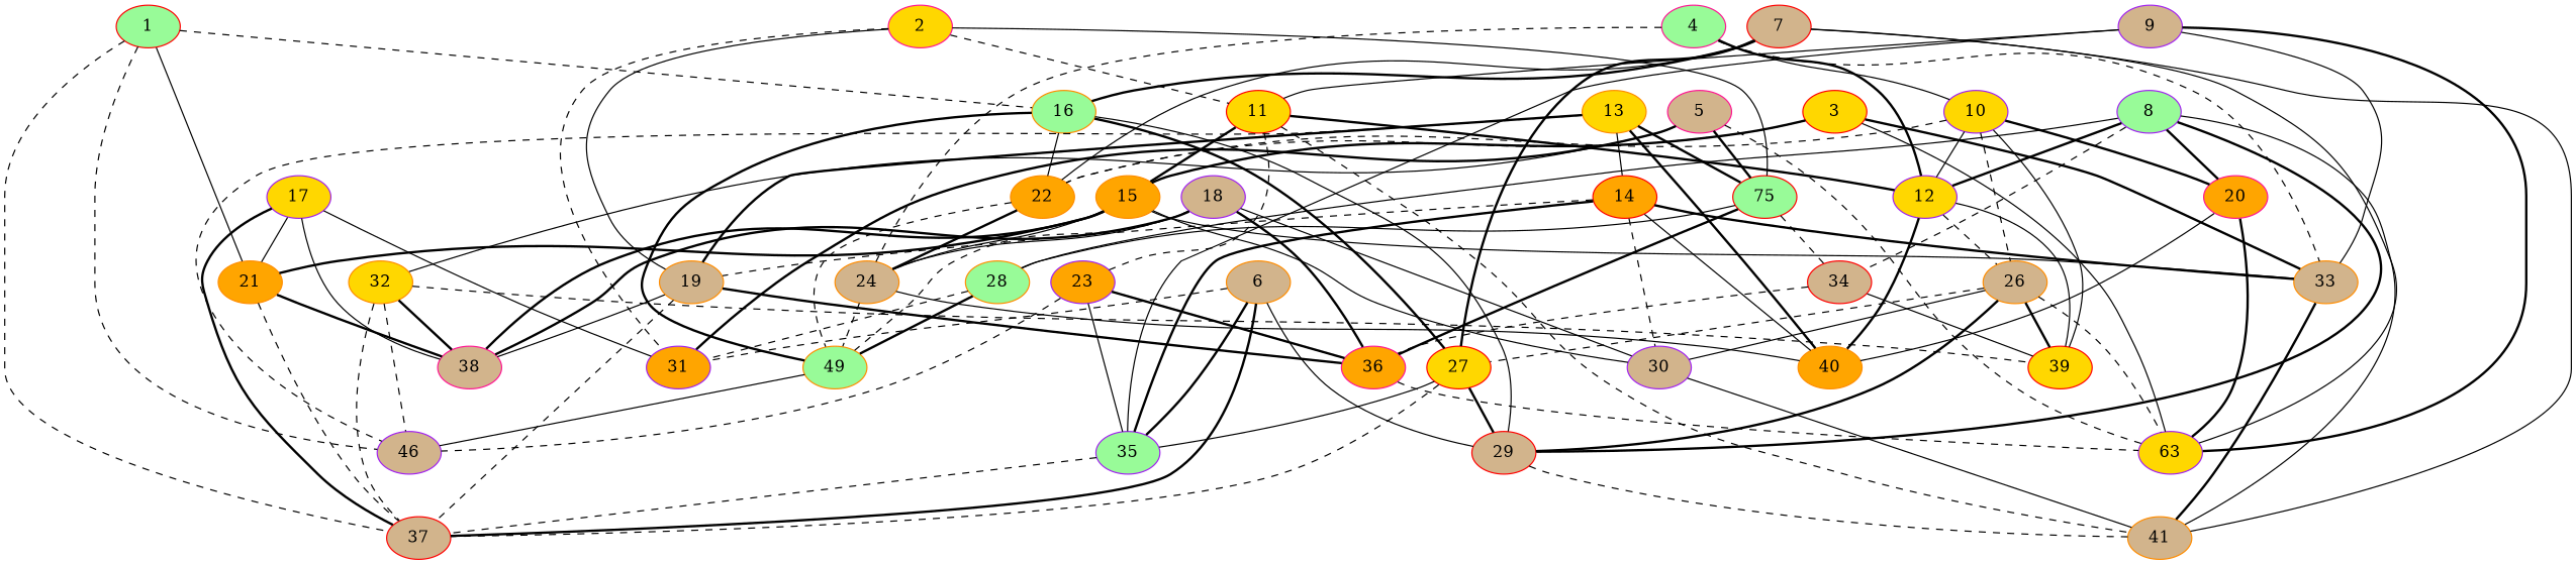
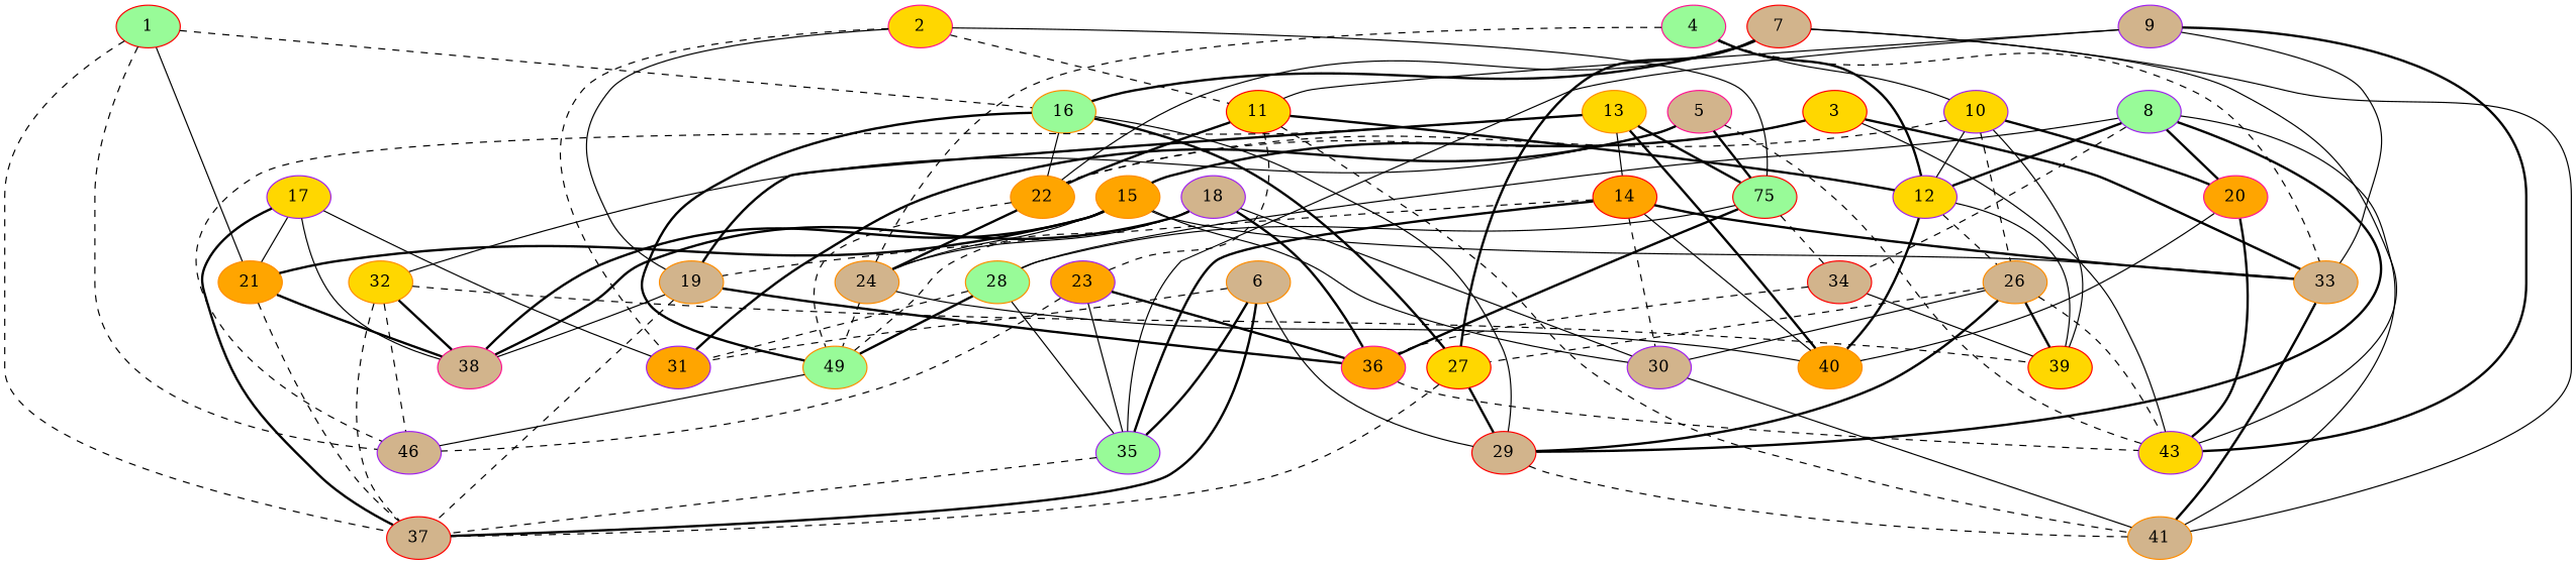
  graph {
    node [color=darkorange fillcolor=tan style=filled]
    edge [style=bold weight=1.0]
    1 [color=red fillcolor=palegreen]
    16 [fillcolor=palegreen]
    21 [fillcolor=orange]
    37 [color=red]
    n5 [color=purple label=46]
    22 [fillcolor=orange]
    29 [color=red]
    27 [color=red fillcolor=gold]
    n9 [fillcolor=palegreen label=49]
    38 [color=deeppink]
    2 [color=deeppink fillcolor=gold]
    11 [color=red fillcolor=gold]
    19
    n14 [color=red fillcolor=palegreen label=75]
    31 [color=purple fillcolor=orange]
    12 [color=purple fillcolor=gold]
    41
    23 [color=purple fillcolor=orange]
    36 [color=deeppink fillcolor=orange]
    28 [fillcolor=palegreen]
    34 [color=red]
    3 [color=red fillcolor=gold]
    15 [fillcolor=orange]
    33
-   43 [color=purple fillcolor=gold label=63]
+   43 [color=purple fillcolor=gold]
    24
    30 [color=purple]
    4 [color=deeppink fillcolor=palegreen]
    10 [color=purple fillcolor=gold]
    20 [color=deeppink fillcolor=orange]
    26
    39 [color=red fillcolor=gold]
    40 [fillcolor=orange]
    5 [color=deeppink]
    32 [fillcolor=gold]
    6
    35 [color=purple fillcolor=palegreen]
    7 [color=red]
    8 [color=purple fillcolor=palegreen]
    9 [color=purple]
    13 [fillcolor=gold]
    14 [color=red fillcolor=orange]
    17 [color=purple fillcolor=gold]
    18 [color=purple]
    1 -- 16 [style=dashed]
    1 -- 21 [style=solid]
    1 -- 37 [style=dashed]
    1 -- n5 [style=dashed]
    16 -- 22 [style=solid]
    16 -- 29 [style=solid]
    16 -- 27
    16 -- n9
    21 -- 37 [style=dashed]
    21 -- 38
    22 -- n9 [style=dashed]
    22 -- 24
    29 -- 41 [style=dashed]
    27 -- 37 [style=dashed]
    27 -- 29
-   27 -- 35 [style=solid]
+   28 -- 35 [style=solid]
    n9 -- n5 [style=solid]
    2 -- 11 [style=dashed]
    2 -- 19 [style=solid]
    2 -- n14 [style=solid]
    2 -- 31 [style=dashed]
-   11 -- 15
+   11 -- 22
    11 -- 12
    11 -- 41 [style=dashed]
    11 -- 23 [style=dashed]
    19 -- 37 [style=dashed]
    19 -- 38 [style=solid]
    19 -- 36
    n14 -- 36
    n14 -- 28 [style=solid]
    n14 -- 34 [style=dashed]
    12 -- 26 [style=dashed]
    12 -- 39 [style=solid]
    12 -- 40 [weight=2.0]
    23 -- n5 [style=dashed]
    23 -- 36
    23 -- 35 [style=solid]
    36 -- 43 [style=dashed]
    28 -- n9
    28 -- 31 [style=dashed]
    34 -- 36 [style=dashed]
    34 -- 39 [style=solid]
    3 -- 22 [style=dashed]
    3 -- 15
    3 -- 33
    3 -- 43 [style=solid]
    15 -- 21
    15 -- 38
    15 -- 33 [style=solid]
    15 -- 24 [style=solid]
    15 -- 30 [style=solid]
    33 -- 41
    24 -- n9 [style=dashed]
    24 -- 40 [style=solid]
    30 -- 41 [style=solid]
    4 -- 12
    4 -- 33 [style=dashed]
    4 -- 24 [style=dashed]
    4 -- 10 [style=solid]
    10 -- 22 [style=dashed]
    10 -- 12 [style=solid]
    10 -- 20
    10 -- 26 [style=dashed]
    10 -- 39 [style=solid]
    20 -- 43
    20 -- 40 [style=solid]
    26 -- 29
    26 -- 27 [style=dashed]
    26 -- 43 [style=dashed weight=2.0]
    26 -- 30 [style=solid]
    26 -- 39
    5 -- n14
    5 -- 31
    5 -- 43 [style=dashed]
    5 -- 32 [style=solid]
    32 -- 37 [style=dashed]
    32 -- n5 [style=dashed]
    32 -- 38
    32 -- 39 [style=dashed weight=2.0]
    6 -- 37
    6 -- 29 [style=solid]
    6 -- 31 [style=dashed]
    6 -- 35
    35 -- 37 [style=dashed]
    7 -- 16
    7 -- 22 [style=solid weight=2.0]
    7 -- 27
    7 -- 41 [style=solid]
    7 -- 43 [style=solid]
    8 -- 29
    8 -- 12
    8 -- 41 [style=solid]
    8 -- 28 [style=solid]
    8 -- 34 [style=dashed]
    8 -- 20
    9 -- 11 [style=solid]
    9 -- 33 [style=solid]
    9 -- 43
    9 -- 35 [style=solid]
    13 -- n5 [style=dashed weight=2.0]
    13 -- 19
    13 -- n14
    13 -- 40
    13 -- 14 [style=solid]
    14 -- 19 [style=dashed]
    14 -- 33
    14 -- 30 [style=dashed]
    14 -- 40 [style=solid]
    14 -- 35
    17 -- 21 [style=solid weight=2.0]
    17 -- 37
    17 -- 38 [style=solid]
    17 -- 31 [style=solid weight=2.0]
    18 -- n9 [style=dashed]
    18 -- 38
    18 -- 36
    18 -- 24 [style=solid]
    18 -- 30 [style=solid weight=2.0]
  }
